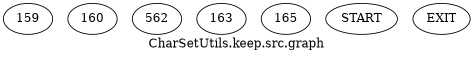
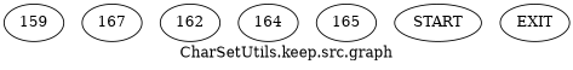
  digraph {
    label="CharSetUtils.keep.src.graph"
    n1 [label=159]
-   n2 [label=160]
-   n3 [label=562]
-   n4 [label=163]
+   n2 [label=167]
+   n3 [label=162]
+   n4 [label=164]
    n5 [label=165]
    n6 [label=START]
    n7 [label=EXIT]
  }
